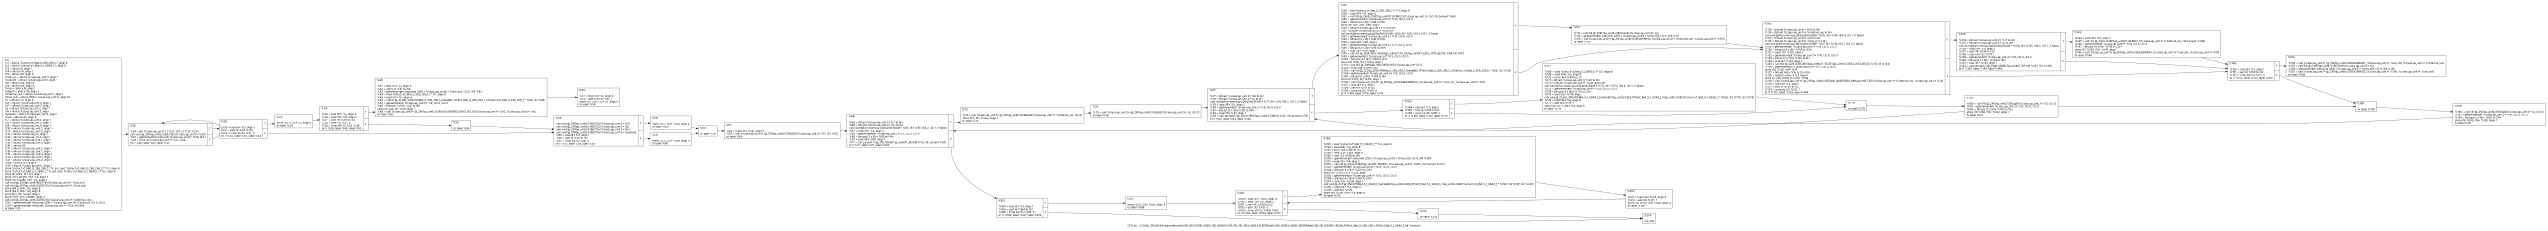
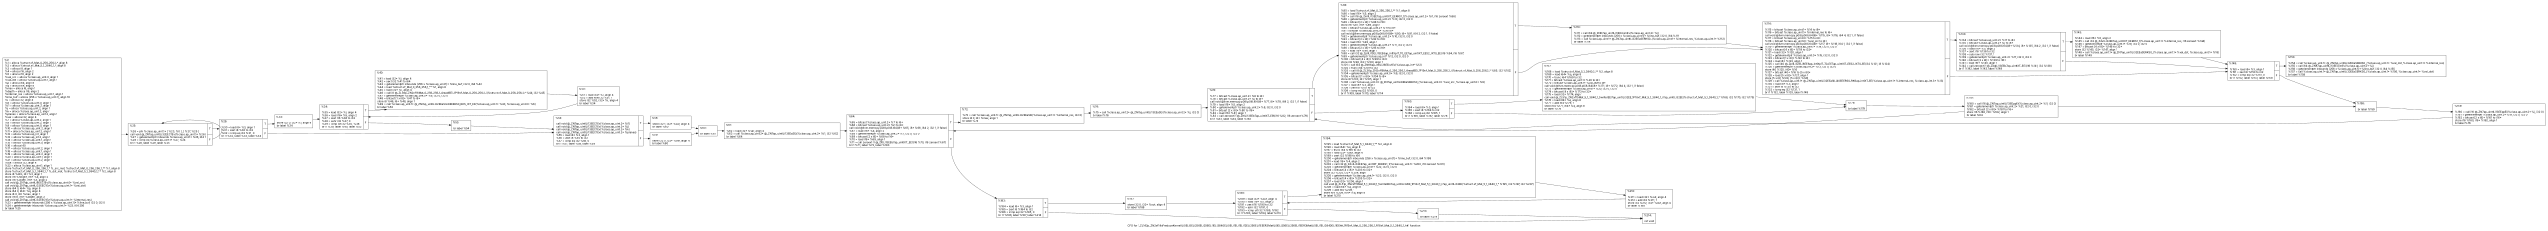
  digraph {
    fontname=Inter
    label="CFG for '_ZL142p_ZN2xf14xFreduceKernelILi0ELi5ELi256ELi256ELi1ELi3840ELi0ELi1ELi1ELi12ELi256ELi1EEER3MatILi0ELi256ELi256ELi1EER3MatILi5ELi1ELi3840ELi1EEhtt_1R19xf_Mat_0_256_256_1_R18xf_Mat_5_1_3840_1_htt' function"
    rankdir=LR
    node [fontname=Inter shape=record]
    edge [fontname=Inter]
    n1 [label="{%0:\l  %1 = alloca %struct.xf_Mat_0_256_256_1_*, align 8\l  %2 = alloca %struct.xf_Mat_5_1_3840_1_*, align 8\l  %3 = alloca i8, align 1\l  %4 = alloca i16, align 2\l  %5 = alloca i16, align 2\l  %val_src = alloca %class.ap_uint.0, align 1\l  %val_dst = alloca %class.ap_uint.1, align 1\l  %p = alloca i64, align 8\l  %q = alloca i64, align 8\l  %max = alloca i8, align 1\l  %depth = alloca i16, align 2\l  %internal_res = alloca %class.ap_uint.1, align 1\l  %line_buf = alloca [256 x %class.ap_uint.1], align 16\l  %i = alloca i32, align 4\l  %6 = alloca %class.ap_uint.0, align 1\l  %i1 = alloca %class.ap_uint.2, align 1\l  %j = alloca %class.ap_uint.2, align 1\l  %k = alloca %class.ap_uint.2, align 1\l  %planes = alloca %class.ap_uint.2, align 1\l  %var = alloca i32, align 4\l  %7 = alloca %class.ap_uint.2, align 1\l  %8 = alloca %class.ap_uint.2, align 1\l  %9 = alloca %class.ap_uint.0, align 1\l  %10 = alloca %class.ap_uint.2, align 1\l  %11 = alloca %class.ap_uint.2, align 1\l  %12 = alloca %class.ap_int, align 1\l  %13 = alloca %class.ap_int.3, align 1\l  %14 = alloca %class.ap_uint.1, align 1\l  %15 = alloca %class.ap_uint.0, align 1\l  %16 = alloca i40\l  %17 = alloca %class.ap_uint.2, align 1\l  %18 = alloca %class.ap_uint.1, align 1\l  %19 = alloca %class.ap_uint.2, align 1\l  %20 = alloca %class.ap_uint.1, align 1\l  %21 = alloca %class.ap_uint.2, align 1\l  %out = alloca i32, align 4\l  %22 = alloca %class.ap_uint.1, align 1\l  store %struct.xf_Mat_0_256_256_1_* %_src_mat, %struct.xf_Mat_0_256_256_1_** %1, align 8\l  store %struct.xf_Mat_5_1_3840_1_* %_dst_mat, %struct.xf_Mat_5_1_3840_1_** %2, align 8\l  store i8 %dim, i8* %3, align 1\l  store i16 %height, i16* %4, align 2\l  store i16 %width, i16* %5, align 2\l  call void @_ZN7ap_uintILi8EEC1Ev(%class.ap_uint.0* %val_src)\l  call void @_ZN7ap_uintILi32EEC1Ev(%class.ap_uint.1* %val_dst)\l  store i64 0, i64* %p, align 8\l  store i64 0, i64* %q, align 8\l  store i8 0, i8* %max, align 1\l  store i16 8, i16* %depth, align 2\l  call void @_ZN7ap_uintILi32EEC1Ev(%class.ap_uint.1* %internal_res)\l  %23 = getelementptr inbounds [256 x %class.ap_uint.1]* %line_buf, i32 0, i32 0\l  %24 = getelementptr inbounds %class.ap_uint.1* %23, i64 256\l  br label %25\l}"]
    n2 [label="{%25:\l\l  %26 = phi %class.ap_uint.1* [ %23, %0 ], [ %27, %25 ]\l  call void @_ZN7ap_uintILi32EEC1Ev(%class.ap_uint.1* %26)\l  %27 = getelementptr inbounds %class.ap_uint.1* %26, i64 1\l  %28 = icmp eq %class.ap_uint.1* %27, %24\l  br i1 %28, label %29, label %25\l|{<s0>T|<s1>F}}"]
    n3 [label="{%29:\l\l  %30 = load i8* %3, align 1\l  %31 = zext i8 %30 to i32\l  %32 = icmp eq i32 %31, 0\l  br i1 %32, label %33, label %54\l|{<s0>T|<s1>F}}"]
    n4 [label="{%33:\l\l  store i32 0, i32* %i, align 4\l  br label %34\l}"]
    n5 [label="{%54:\l\l  call void @_ZN7ap_uintILi13EEC1Ev(%class.ap_uint.2* %i1)\l  call void @_ZN7ap_uintILi13EEC1Ev(%class.ap_uint.2* %j)\l  call void @_ZN7ap_uintILi13EEC1Ev(%class.ap_uint.2* %k)\l  call void @_ZN7ap_uintILi13EEC1Ev(%class.ap_uint.2* %planes)\l  %55 = load i8* %3, align 1\l  %56 = zext i8 %55 to i32\l  %57 = icmp eq i32 %56, 0\l  br i1 %57, label %58, label %59\l|{<s0>T|<s1>F}}"]
    n6 [label="{%34:\l\l  %35 = load i32* %i, align 4\l  %36 = load i16* %5, align 2\l  %37 = zext i16 %36 to i32\l  %38 = ashr i32 %37, 0\l  %39 = icmp slt i32 %35, %38\l  br i1 %39, label %40, label %53\l|{<s0>T|<s1>F}}"]
    n7 [label="{%58:\l\l  store i32 1, i32* %var, align 4\l  br label %60\l}"]
    n8 [label="{%59:\l\l  store i32 0, i32* %var, align 4\l  br label %60\l}"]
    n9 [label="{%40:\l\l  %41 = load i32* %i, align 4\l  %42 = sext i32 %41 to i64\l  %43 = getelementptr inbounds [256 x %class.ap_uint.1]* %line_buf, i32 0, i64 %42\l  %44 = load %struct.xf_Mat_0_256_256_1_** %1, align 8\l  %45 = load i32* %i, align 4\l  %46 = call i8 @_ZL36p_ZN2xf16Mat_0_256_256_1_4readIEEi_1P19xf_Mat_0_256_256_1_i(%struct.xf_Mat_0_256_256_1_* %44, i32 %45)\l  %47 = getelementptr %class.ap_uint.0* %6, i32 0, i32 0\l  %48 = bitcast [1 x i8]* %47 to i8*\l  store i8 %46, i8* %48, align 1\l  %49 = call %class.ap_uint.1* @_ZN7ap_uintILi32EEaSILi8EEERS0_RKS_IXT_EE(%class.ap_uint.1* %43, %class.ap_uint.0* %6)\l  br label %50\l}"]
    n10 [label="{%53:\l\l  br label %54\l}"]
    n11 [label="{%60:\l\l  br label %61\l}"]
    n12 [label="{%50:\l\l  %51 = load i32* %i, align 4\l  %52 = add nsw i32 %51, 1\l  store i32 %52, i32* %i, align 4\l  br label %34\l}"]
    n13 [label="{%61:\l\l  %62 = load i32* %var, align 4\l  %63 = call %class.ap_uint.2* @_ZN7ap_uintILi13EEaSEj(%class.ap_uint.2* %i1, i32 %62)\l  br label %64\l}"]
    n14 [label="{%64:\l\l  %65 = bitcast %class.ap_uint.2* %7 to i8*\l  %66 = bitcast %class.ap_uint.2* %i1 to i8*\l  call void @llvm.memcpy.p0i8.p0i8.i64(i8* %65, i8* %66, i64 2, i32 1, i1 false)\l  %67 = load i16* %4, align 2\l  %68 = getelementptr %class.ap_uint.2* %7, i32 0, i32 0\l  %69 = bitcast [2 x i8]* %68 to i16*\l  %70 = load i16* %69, align 1\l  %71 = call zeroext i1 @_ZltILi13EEb7ap_uintIXT_EEt(i16 %70, i16 zeroext %67)\l  br i1 %71, label %72, label %183\l|{<s0>T|<s1>F}}"]
    n15 [label="{%72:\l\l  %73 = call %class.ap_uint.1* @_ZN7ap_uintILi32EEaSEi(%class.ap_uint.1* %internal_res, i32 0)\l  store i8 0, i8* %max, align 1\l  br label %74\l}"]
    n16 [label="{%183:\l\l  %184 = load i8* %3, align 1\l  %185 = zext i8 %184 to i32\l  %186 = icmp eq i32 %185, 0\l  br i1 %186, label %187, label %214\l|{<s0>T|<s1>F}}"]
    n17 [label="{%74:\l\l  %75 = call %class.ap_uint.2* @_ZN7ap_uintILi13EEaSEi(%class.ap_uint.2* %j, i32 0)\l  br label %76\l}"]
    n18 [label="{%187:\l\l  store i32 0, i32* %out, align 4\l  br label %188\l}"]
    n19 [label="{%214:\l\l  ret void\l}"]
    n20 [label="{%76:\l\l  %77 = bitcast %class.ap_uint.2* %8 to i8*\l  %78 = bitcast %class.ap_uint.2* %j to i8*\l  call void @llvm.memcpy.p0i8.p0i8.i64(i8* %77, i8* %78, i64 2, i32 1, i1 false)\l  %79 = load i16* %5, align 2\l  %80 = getelementptr %class.ap_uint.2* %8, i32 0, i32 0\l  %81 = bitcast [2 x i8]* %80 to i16*\l  %82 = load i16* %81, align 1\l  %83 = call zeroext i1 @_ZltILi13EEb7ap_uintIXT_EEt(i16 %82, i16 zeroext %79)\l  br i1 %83, label %84, label %163\l|{<s0>T|<s1>F}}"]
    n21 [label="{%188:\l\l  %189 = load i32* %out, align 4\l  %190 = load i16* %5, align 2\l  %191 = zext i16 %190 to i32\l  %192 = ashr i32 %191, 0\l  %193 = icmp ult i32 %189, %192\l  br i1 %193, label %194, label %213\l|{<s0>T|<s1>F}}"]
    n22 [label="{%84:\l\l  %85 = load %struct.xf_Mat_0_256_256_1_** %1, align 8\l  %86 = load i16* %5, align 2\l  %87 = call i16 @_ZmlILi13EE7ap_uintIXT_EERKS1_t(%class.ap_uint.2* %i1, i16 zeroext %86)\l  %88 = getelementptr %class.ap_uint.2* %10, i32 0, i32 0\l  %89 = bitcast [2 x i8]* %88 to i16*\l  store i16 %87, i16* %89, align 1\l  %90 = bitcast %class.ap_uint.2* %11 to i8*\l  %91 = bitcast %class.ap_uint.2* %j to i8*\l  call void @llvm.memcpy.p0i8.p0i8.i64(i8* %90, i8* %91, i64 2, i32 1, i1 false)\l  %92 = getelementptr %class.ap_uint.2* %10, i32 0, i32 0\l  %93 = bitcast [2 x i8]* %92 to i16*\l  %94 = load i16* %93, align 1\l  %95 = getelementptr %class.ap_uint.2* %11, i32 0, i32 0\l  %96 = bitcast [2 x i8]* %95 to i16*\l  %97 = load i16* %96, align 1\l  %98 = call i32 @_ZplILi13ELi13EE6ap_intIXplT_T0_EE7ap_uintIXT_EES2_IXT0_EE(i16 %94, i16 %97)\l  %99 = getelementptr %class.ap_int* %12, i32 0, i32 0\l  %100 = bitcast [4 x i8]* %99 to i32*\l  store i32 %98, i32* %100, align 1\l  %101 = call i64 @_ZNK6ap_intILi26EEcvlEv(%class.ap_int* %12)\l  %102 = trunc i64 %101 to i32\l  %103 = call i8 @_ZL36p_ZN2xf16Mat_0_256_256_1_4readIEEi_1P19xf_Mat_0_256_256_1_i(%struct.xf_Mat_0_256_256_1_* %85, i32 %102)\l  %104 = getelementptr %class.ap_uint.0* %9, i32 0, i32 0\l  %105 = bitcast [1 x i8]* %104 to i8*\l  store i8 %103, i8* %105, align 1\l  %106 = call %class.ap_uint.0* @_ZN7ap_uintILi8EEaSERKS0_(%class.ap_uint.0* %val_src, %class.ap_uint.0* %9)\l  %107 = load i8* %3, align 1\l  %108 = zext i8 %107 to i32\l  %109 = icmp eq i32 %108, 0\l  br i1 %109, label %110, label %114\l|{<s0>T|<s1>F}}"]
    n23 [label="{%163:\l\l  %164 = load i8* %3, align 1\l  %165 = zext i8 %164 to i32\l  %166 = icmp eq i32 %165, 1\l  br i1 %166, label %167, label %178\l|{<s0>T|<s1>F}}"]
    n24 [label="{%110:\l\l  %111 = call i64 @_ZNK7ap_uintILi13EEcvmEv(%class.ap_uint.2* %j)\l  %112 = getelementptr inbounds [256 x %class.ap_uint.1]* %line_buf, i32 0, i64 %111\l  %113 = call %class.ap_uint.1* @_ZN7ap_uintILi32EEaSERKS0_(%class.ap_uint.1* %internal_res, %class.ap_uint.1* %112)\l  br label %114\l}"]
    n25 [label="{%114:\l\l  %115 = bitcast %class.ap_uint.1* %14 to i8*\l  %116 = bitcast %class.ap_uint.1* %internal_res to i8*\l  call void @llvm.memcpy.p0i8.p0i8.i64(i8* %115, i8* %116, i64 4, i32 1, i1 false)\l  %117 = bitcast %class.ap_uint.0* %15 to i8*\l  %118 = bitcast %class.ap_uint.0* %val_src to i8*\l  call void @llvm.memcpy.p0i8.p0i8.i64(i8* %117, i8* %118, i64 1, i32 1, i1 false)\l  %119 = getelementptr %class.ap_uint.1* %14, i32 0, i32 0\l  %120 = bitcast [4 x i8]* %119 to i32*\l  %121 = load i32* %120, align 1\l  %122 = getelementptr %class.ap_uint.0* %15, i32 0, i32 0\l  %123 = bitcast [1 x i8]* %122 to i8*\l  %124 = load i8* %123, align 1\l  %125 = call i40 @_ZplILi32ELi8EE6ap_intIXplT_T0_EE7ap_uintIXT_EES2_IXT0_EE(i32 %121, i8 %124)\l  %126 = getelementptr %class.ap_int.3* %13, i32 0, i32 0\l  store i40 %125, i40* %16\l  %127 = bitcast i40* %16 to [5 x i8]*\l  %128 = load [5 x i8]* %127, align 1\l  store [5 x i8] %128, [5 x i8]* %126\l  %129 = call %class.ap_uint.1* @_ZN7ap_uintILi32EEaSILi40EEERS0_RK6ap_intIXT_EE(%class.ap_uint.1* %internal_res, %class.ap_int.3* %13)\l  %130 = load i8* %3, align 1\l  %131 = zext i8 %130 to i32\l  %132 = icmp eq i32 %131, 1\l  br i1 %132, label %133, label %149\l|{<s0>T|<s1>F}}"]
    n26 [label="{%167:\l\l  %168 = load %struct.xf_Mat_5_1_3840_1_** %2, align 8\l  %169 = load i64* %q, align 8\l  %170 = trunc i64 %169 to i32\l  %171 = bitcast %class.ap_uint.1* %20 to i8*\l  %172 = bitcast %class.ap_uint.1* %val_dst to i8*\l  call void @llvm.memcpy.p0i8.p0i8.i64(i8* %171, i8* %172, i64 4, i32 1, i1 false)\l  %173 = getelementptr %class.ap_uint.1* %20, i32 0, i32 0\l  %174 = bitcast [4 x i8]* %173 to i32*\l  %175 = load i32* %174, align 1\l  call void @_ZL51p_ZN2xf15Mat_5_1_3840_1_5writeIEEi7ap_uintILi32EE_1P18xf_Mat_5_1_3840_1_i7ap_uintILi32EE(%struct.xf_Mat_5_1_3840_1_* %168, i32 %170, i32 %175)\l  %176 = load i64* %q, align 8\l  %177 = add i64 %176, 1\l  store i64 %177, i64* %q, align 8\l  br label %178\l}"]
    n27 [label="{%178:\l\l  br label %179\l}"]
    n28 [label="{%133:\l\l  %134 = bitcast %class.ap_uint.2* %17 to i8*\l  %135 = bitcast %class.ap_uint.2* %j to i8*\l  call void @llvm.memcpy.p0i8.p0i8.i64(i8* %134, i8* %135, i64 2, i32 1, i1 false)\l  %136 = load i16* %5, align 2\l  %137 = zext i16 %136 to i32\l  %138 = sub nsw i32 %137, 1\l  %139 = getelementptr %class.ap_uint.2* %17, i32 0, i32 0\l  %140 = bitcast [2 x i8]* %139 to i16*\l  %141 = load i16* %140, align 1\l  %142 = call zeroext i1 @_ZeqILi13EEb7ap_uintIXT_EEi(i16 %141, i32 %138)\l  br i1 %142, label %143, label %149\l|{<s0>T|<s1>F}}"]
    n29 [label="{%149:\l\l  %150 = load i8* %3, align 1\l  %151 = zext i8 %150 to i32\l  %152 = icmp eq i32 %151, 0\l  br i1 %152, label %153, label %158\l|{<s0>T|<s1>F}}"]
    n30 [label="{%179:\l\l  %180 = call i16 @_ZN7ap_uintILi13EEppEi(%class.ap_uint.2* %i1, i32 0)\l  %181 = getelementptr %class.ap_uint.2* %21, i32 0, i32 0\l  %182 = bitcast [2 x i8]* %181 to i16*\l  store i16 %180, i16* %182, align 1\l  br label %64\l}"]
    n31 [label="{%143:\l\l  %144 = load i16* %5, align 2\l  %145 = call i32 @_ZdvILi32EE7ap_uintIXT_EERKS1_t(%class.ap_uint.1* %internal_res, i16 zeroext %144)\l  %146 = getelementptr %class.ap_uint.1* %18, i32 0, i32 0\l  %147 = bitcast [4 x i8]* %146 to i32*\l  store i32 %145, i32* %147, align 1\l  %148 = call %class.ap_uint.1* @_ZN7ap_uintILi32EEaSERKS0_(%class.ap_uint.1* %val_dst, %class.ap_uint.1* %18)\l  br label %149\l}"]
    n32 [label="{%153:\l\l  %154 = call %class.ap_uint.1* @_ZN7ap_uintILi32EEaSERKS0_(%class.ap_uint.1* %val_dst, %class.ap_uint.1* %internal_res)\l  %155 = call i64 @_ZNK7ap_uintILi13EEcvmEv(%class.ap_uint.2* %j)\l  %156 = getelementptr inbounds [256 x %class.ap_uint.1]* %line_buf, i32 0, i64 %155\l  %157 = call %class.ap_uint.1* @_ZN7ap_uintILi32EEaSERKS0_(%class.ap_uint.1* %156, %class.ap_uint.1* %val_dst)\l  br label %158\l}"]
    n33 [label="{%158:\l\l  br label %159\l}"]
    n34 [label="{%159:\l\l  %160 = call i16 @_ZN7ap_uintILi13EEppEi(%class.ap_uint.2* %j, i32 0)\l  %161 = getelementptr %class.ap_uint.2* %19, i32 0, i32 0\l  %162 = bitcast [2 x i8]* %161 to i16*\l  store i16 %160, i16* %162, align 1\l  br label %76\l}"]
    n35 [label="{%194:\l\l  %195 = load %struct.xf_Mat_5_1_3840_1_** %2, align 8\l  %196 = load i64* %q, align 8\l  %197 = trunc i64 %196 to i32\l  %198 = load i32* %out, align 4\l  %199 = zext i32 %198 to i64\l  %200 = getelementptr inbounds [256 x %class.ap_uint.1]* %line_buf, i32 0, i64 %199\l  %201 = load i16* %4, align 2\l  %202 = call i32 @_ZdvILi32EE7ap_uintIXT_EERKS1_t(%class.ap_uint.1* %200, i16 zeroext %201)\l  %203 = getelementptr %class.ap_uint.1* %22, i32 0, i32 0\l  %204 = bitcast [4 x i8]* %203 to i32*\l  store i32 %202, i32* %204, align 1\l  %205 = getelementptr %class.ap_uint.1* %22, i32 0, i32 0\l  %206 = bitcast [4 x i8]* %205 to i32*\l  %207 = load i32* %206, align 1\l  call void @_ZL51p_ZN2xf15Mat_5_1_3840_1_5writeIEEi7ap_uintILi32EE_1P18xf_Mat_5_1_3840_1_i7ap_uintILi32EE(%struct.xf_Mat_5_1_3840_1_* %195, i32 %197, i32 %207)\l  %208 = load i64* %q, align 8\l  %209 = add i64 %208, 1\l  store i64 %209, i64* %q, align 8\l  br label %210\l}"]
    n36 [label="{%213:\l\l  br label %214\l}"]
    n37 [label="{%210:\l\l  %211 = load i32* %out, align 4\l  %212 = add i32 %211, 1\l  store i32 %212, i32* %out, align 4\l  br label %188\l}"]
    n1 -> n2
    n2 -> n2 [tailport=s1]
    n2 -> n3 [tailport=s0]
    n3 -> n4 [tailport=s0]
    n3 -> n5 [tailport=s1]
    n4 -> n6
    n5 -> n7 [tailport=s0]
    n5 -> n8 [tailport=s1]
    n6 -> n9 [tailport=s0]
    n6 -> n10 [tailport=s1]
    n7 -> n11
    n8 -> n11
    n9 -> n12
    n10 -> n5
    n11 -> n13
+   n12 -> n6
    n13 -> n14
    n14 -> n15 [tailport=s0]
    n14 -> n16 [tailport=s1]
    n15 -> n17
    n16 -> n18 [tailport=s0]
    n16 -> n19 [tailport=s1]
    n17 -> n20
    n18 -> n21
    n20 -> n22 [tailport=s0]
    n20 -> n23 [tailport=s1]
    n21 -> n35 [tailport=s0]
    n21 -> n36 [tailport=s1]
    n22 -> n24 [tailport=s0]
    n22 -> n25 [tailport=s1]
    n23 -> n26 [tailport=s0]
    n23 -> n27 [tailport=s1]
    n24 -> n25
    n25 -> n28 [tailport=s0]
    n25 -> n29 [tailport=s1]
    n26 -> n27
    n27 -> n30
    n28 -> n29 [tailport=s1]
    n28 -> n31 [tailport=s0]
    n29 -> n32 [tailport=s0]
    n29 -> n33 [tailport=s1]
    n30 -> n14
    n30 -> n33
    n31 -> n29
    n33 -> n34
    n34 -> n20
    n35 -> n37
    n36 -> n19
    n37 -> n21
  }
